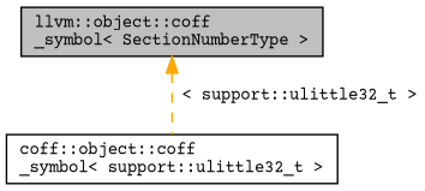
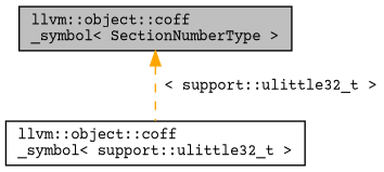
  digraph {
    fontname="Courier Prime"
    node [color=black fontname="Courier Prime" fontsize=10 shape=record]
    n1 [fillcolor=grey75 fontcolor=black height=0.2 label="llvm::object::coff\l_symbol\< SectionNumberType \>" style=filled width=0.4]
-   n2 [height=0.2 label="coff::object::coff\l_symbol\< support::ulittle32_t \>" width=0.4]
+   n2 [height=0.2 label="llvm::object::coff\l_symbol\< support::ulittle32_t \>" width=0.4]
    n1 -> n2 [color=orange dir=back fontname="Courier Prime" fontsize=10 label=" \< support::ulittle32_t \>" labelfontname=Helvetica labelfontsize=10 style=dashed]
  }
